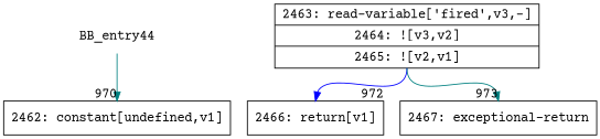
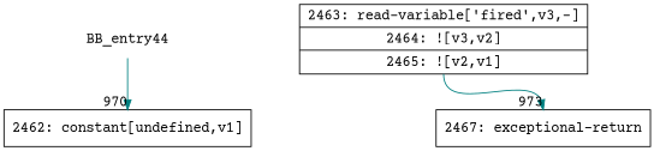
  digraph {
    fontname="Courier Prime"
    rankdir=TD
    node [fontname="Courier Prime" shape=record]
    edge [color=teal fontname="Courier Prime" headport=n tailport=s]
    n1 [label=BB_entry44 shape=none]
    n2 [label="{2462: constant[undefined,v1]}"]
    n3 [label="{2463: read-variable['fired',v3,-]|2464: ![v3,v2]|2465: ![v2,v1]}"]
-   n4 [label="{2466: return[v1]}"]
    n5 [label="{2467: exceptional-return}"]
    n1 -> n2 [headlabel="    970"]
-   n3 -> n4 [color=blue headlabel="      972"]
    n3 -> n5 [headlabel="      973"]
  }
